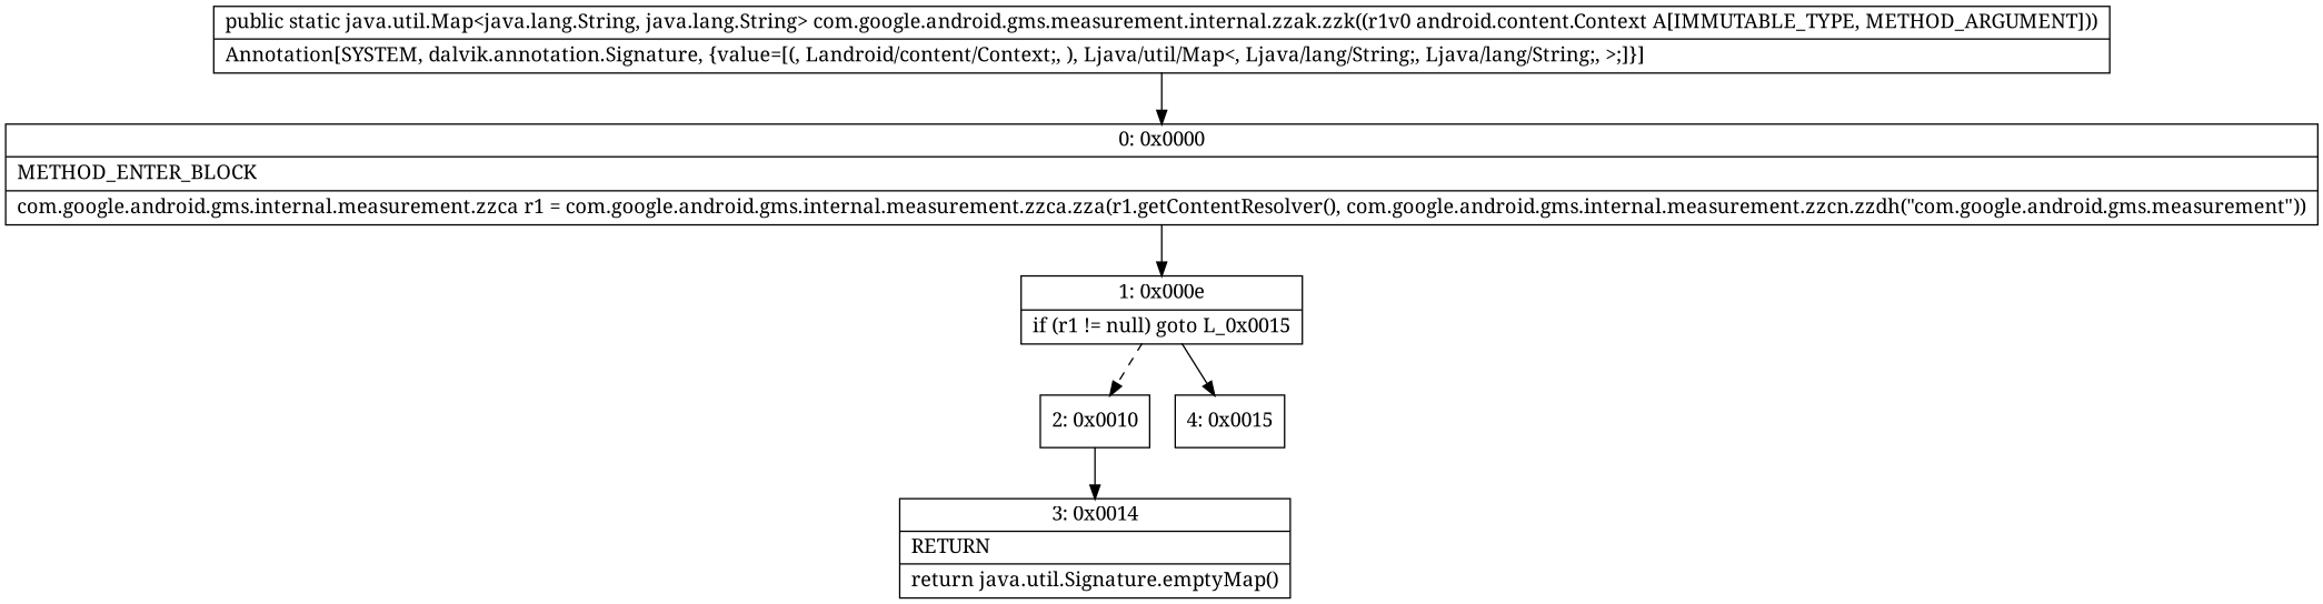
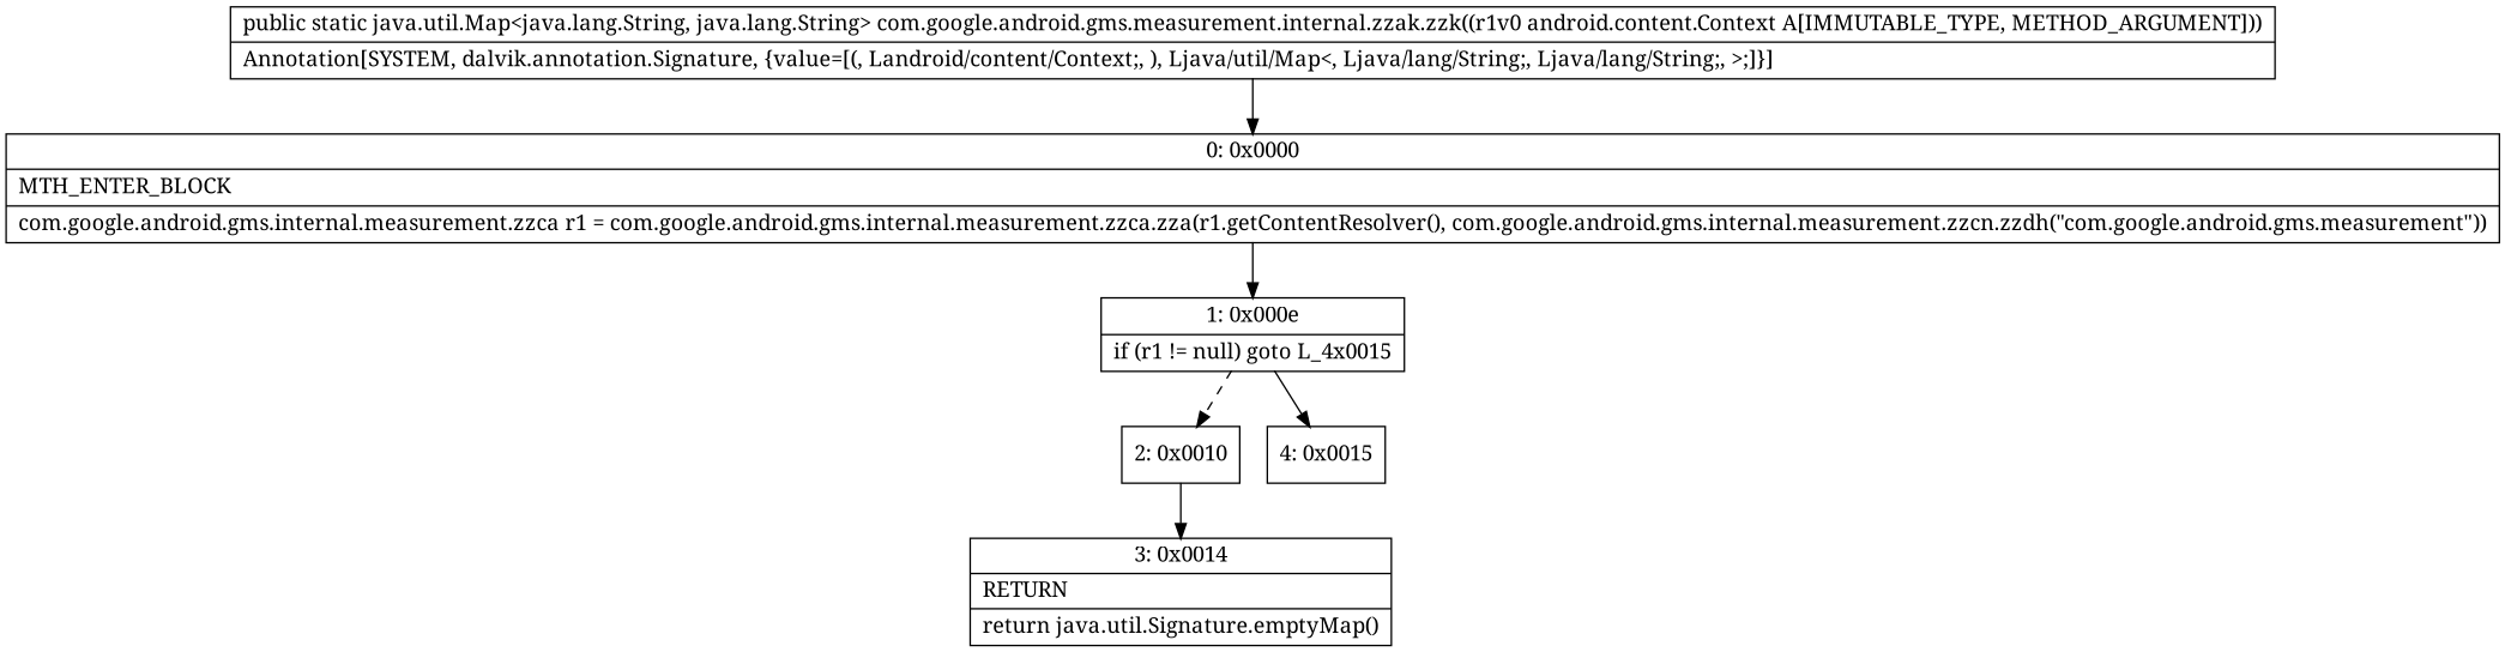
  digraph {
    fontname="Noto Serif"
    node [fontname="Noto Serif" shape=record]
    edge [fontname="Noto Serif"]
-   n1 [label="{0\:\ 0x0000|METHOD_ENTER_BLOCK\l|com.google.android.gms.internal.measurement.zzca r1 = com.google.android.gms.internal.measurement.zzca.zza(r1.getContentResolver(), com.google.android.gms.internal.measurement.zzcn.zzdh(\"com.google.android.gms.measurement\"))\l}"]
-   n2 [label="{1\:\ 0x000e|if (r1 != null) goto L_0x0015\l}"]
+   n1 [label="{0\:\ 0x0000|MTH_ENTER_BLOCK\l|com.google.android.gms.internal.measurement.zzca r1 = com.google.android.gms.internal.measurement.zzca.zza(r1.getContentResolver(), com.google.android.gms.internal.measurement.zzcn.zzdh(\"com.google.android.gms.measurement\"))\l}"]
+   n2 [label="{1\:\ 0x000e|if (r1 != null) goto L_4x0015\l}"]
    n3 [label="{2\:\ 0x0010}"]
    n4 [label="{4\:\ 0x0015}"]
    n5 [label="{3\:\ 0x0014|RETURN\l|return java.util.Signature.emptyMap()\l}"]
    n6 [label="{public static java.util.Map\<java.lang.String, java.lang.String\> com.google.android.gms.measurement.internal.zzak.zzk((r1v0 android.content.Context A[IMMUTABLE_TYPE, METHOD_ARGUMENT]))  | Annotation[SYSTEM, dalvik.annotation.Signature, \{value=[(, Landroid\/content\/Context;, ), Ljava\/util\/Map\<, Ljava\/lang\/String;, Ljava\/lang\/String;, \>;]\}]\l}"]
    n1 -> n2
    n2 -> n3 [style=dashed]
    n2 -> n4
    n3 -> n5
    n6 -> n1
  }
